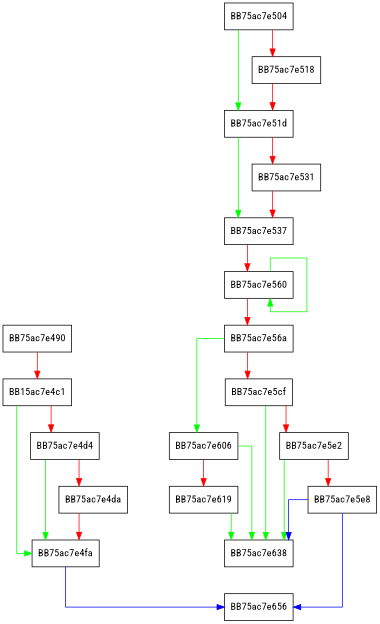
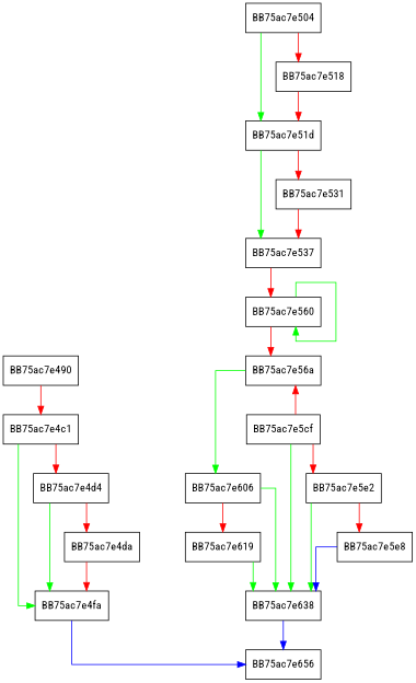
  digraph {
    fontname="Roboto Condensed"
    splines=ortho
    node [fontname="Roboto Condensed" shape=box]
    edge [color=red fontname="Roboto Condensed"]
    BB75ac7e490
-   BB75ac7e4c1 [label=BB15ac7e4c1]
+   BB75ac7e4c1
    BB75ac7e504
    BB75ac7e51d
    BB75ac7e518
    BB75ac7e4fa
    BB75ac7e4d4
    BB75ac7e537
    BB75ac7e531
    BB75ac7e656
    BB75ac7e4da
    BB75ac7e560
    BB75ac7e56a
    BB75ac7e606
    BB75ac7e5cf
    BB75ac7e638
    BB75ac7e619
    BB75ac7e5e2
    BB75ac7e5e8
    BB75ac7e490 -> BB75ac7e4c1
    BB75ac7e4c1 -> BB75ac7e4fa [color=green]
    BB75ac7e4c1 -> BB75ac7e4d4
    BB75ac7e504 -> BB75ac7e51d [color=green]
    BB75ac7e504 -> BB75ac7e518
    BB75ac7e51d -> BB75ac7e537 [color=green]
    BB75ac7e51d -> BB75ac7e531
    BB75ac7e518 -> BB75ac7e51d
    BB75ac7e4fa -> BB75ac7e656 [color=blue]
    BB75ac7e4d4 -> BB75ac7e4fa [color=green]
    BB75ac7e4d4 -> BB75ac7e4da
    BB75ac7e537 -> BB75ac7e560
    BB75ac7e531 -> BB75ac7e537
    BB75ac7e4da -> BB75ac7e4fa
    BB75ac7e560 -> BB75ac7e560 [color=green]
    BB75ac7e560 -> BB75ac7e56a
    BB75ac7e56a -> BB75ac7e606 [color=green]
-   BB75ac7e56a -> BB75ac7e5cf
+   BB75ac7e5cf -> BB75ac7e56a
    BB75ac7e606 -> BB75ac7e638 [color=green]
    BB75ac7e606 -> BB75ac7e619
    BB75ac7e5cf -> BB75ac7e638 [color=green]
    BB75ac7e5cf -> BB75ac7e5e2
-   BB75ac7e5e8 -> BB75ac7e656 [color=blue]
+   BB75ac7e638 -> BB75ac7e656 [color=blue]
    BB75ac7e619 -> BB75ac7e638 [color=green]
    BB75ac7e5e2 -> BB75ac7e638 [color=green]
    BB75ac7e5e2 -> BB75ac7e5e8
    BB75ac7e5e8 -> BB75ac7e638 [color=blue]
  }
